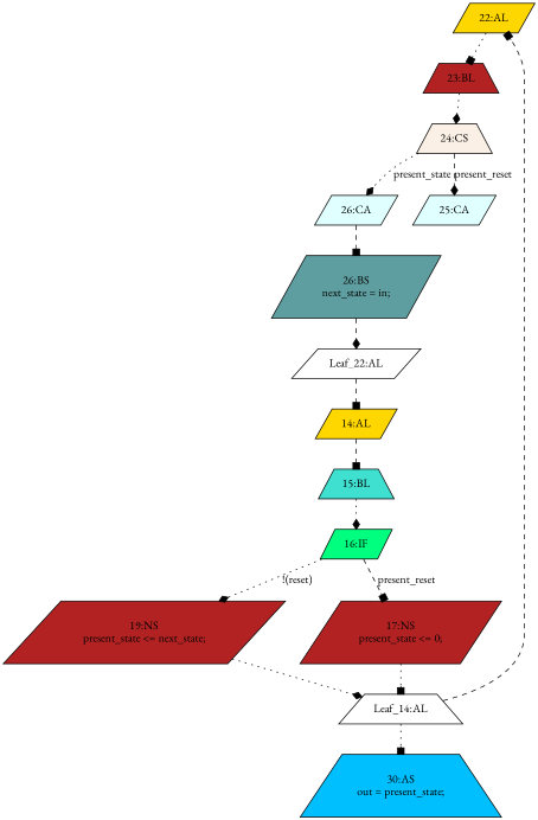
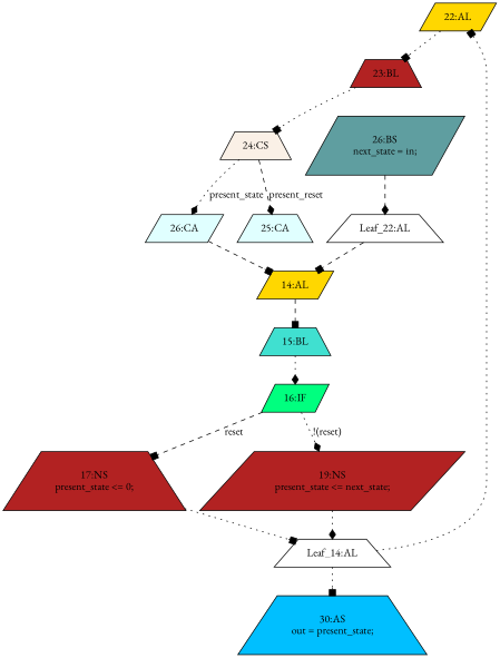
  strict digraph {
    fontname="EB Garamond"
    node [fillcolor=firebrick fontname="EB Garamond" shape=trapezium statements="[]" style=filled]
    edge [arrowhead=box cond="[]" fontname="EB Garamond" lineno=None style=dotted]
    n1 [ast="<pyverilog.vparser.ast.Always object at 0x7f56ff10e4d0>" clk_sens=False fillcolor=gold label="22:AL" sens="['in']" shape=parallelogram typ=Always use_var="['present_state', 'in']"]
    n2 [ast="<pyverilog.vparser.ast.Block object at 0x7f56ff171390>" label="23:BL" typ=Block]
    n3 [ast="<pyverilog.vparser.ast.CaseStatement object at 0x7f56ff166e90>" fillcolor=linen label="24:CS" typ=CaseStatement]
    n4 [ast="<pyverilog.vparser.ast.Case object at 0x7f56ff166ad0>" fillcolor=lightcyan label="26:CA" shape=parallelogram typ=Case]
-   n5 [ast="<pyverilog.vparser.ast.Case object at 0x7f56ff17d6d0>" fillcolor=lightcyan label="25:CA" shape=parallelogram typ=Case]
+   n5 [ast="<pyverilog.vparser.ast.Case object at 0x7f56ff17d6d0>" fillcolor=lightcyan label="25:CA" typ=Case]
    n6 [ast="<pyverilog.vparser.ast.Block object at 0x7f56ff116bd0>" fillcolor=turquoise label="15:BL" typ=Block]
    n7 [ast="<pyverilog.vparser.ast.IfStatement object at 0x7f56ff163890>" fillcolor=springgreen label="16:IF" shape=parallelogram typ=IfStatement]
    n8 [ast="<pyverilog.vparser.ast.NonblockingSubstitution object at 0x7f56ff10e550>" label="19:NS\npresent_state <= next_state;" shape=parallelogram statements="[<pyverilog.vparser.ast.NonblockingSubstitution object at 0x7f56ff10e550>]" typ=NonblockingSubstitution]
-   n9 [ast="<pyverilog.vparser.ast.NonblockingSubstitution object at 0x7f56ff163e10>" label="17:NS\npresent_state <= 0;" shape=parallelogram statements="[<pyverilog.vparser.ast.NonblockingSubstitution object at 0x7f56ff163e10>]" typ=NonblockingSubstitution]
+   n9 [ast="<pyverilog.vparser.ast.NonblockingSubstitution object at 0x7f56ff163e10>" label="17:NS\npresent_state <= 0;" statements="[<pyverilog.vparser.ast.NonblockingSubstitution object at 0x7f56ff163e10>]" typ=NonblockingSubstitution]
    n10 [def_var="['present_state']" label="Leaf_14:AL" fillcolor="" statements="" style=""]
    n11 [ast="<pyverilog.vparser.ast.Always object at 0x7f56ff116810>" clk_sens=True fillcolor=gold label="14:AL" sens="['clk']" shape=parallelogram typ=Always use_var="['reset', 'next_state']"]
    n12 [ast="<pyverilog.vparser.ast.Assign object at 0x7f56ff581610>" def_var="['out']" fillcolor=deepskyblue label="30:AS\nout = present_state;" typ=Assign use_var="['present_state']"]
    n13 [ast="<pyverilog.vparser.ast.BlockingSubstitution object at 0x7f56ff166350>" fillcolor=cadetblue label="26:BS\nnext_state = in;" shape=parallelogram statements="[<pyverilog.vparser.ast.BlockingSubstitution object at 0x7f56ff166350>]" typ=BlockingSubstitution]
-   n14 [def_var="['next_state']" label="Leaf_22:AL" shape=parallelogram fillcolor="" statements="" style=""]
+   n14 [def_var="['next_state']" label="Leaf_22:AL" fillcolor="" statements="" style=""]
    n1 -> n2
-   n2 -> n3 [arrowhead=diamond]
+   n2 -> n3
    n3 -> n4 [arrowhead=diamond cond="['present_state']" label=present_state lineno=24]
    n3 -> n5 [arrowhead=diamond cond="['present_state']" label=present_reset lineno=24 style=dashed]
-   n4 -> n13 [style=dashed]
+   n4 -> n11 [style=dashed]
    n6 -> n7 [arrowhead=diamond]
    n7 -> n8 [arrowhead=diamond cond="['reset']" label="!(reset)" lineno=16]
-   n7 -> n9 [cond="['reset']" label=present_reset lineno=16 style=dashed]
+   n7 -> n9 [cond="['reset']" label=reset lineno=16 style=dashed]
    n8 -> n10 [arrowhead=diamond]
    n9 -> n10
-   n10 -> n1 [style=dashed cond="" lineno=""]
+   n10 -> n1 [cond="" lineno=""]
    n10 -> n12 [cond="" lineno=""]
    n11 -> n6 [style=dashed]
    n13 -> n14 [arrowhead=diamond style=dashed]
    n14 -> n11 [style=dashed cond="" lineno=""]
  }
